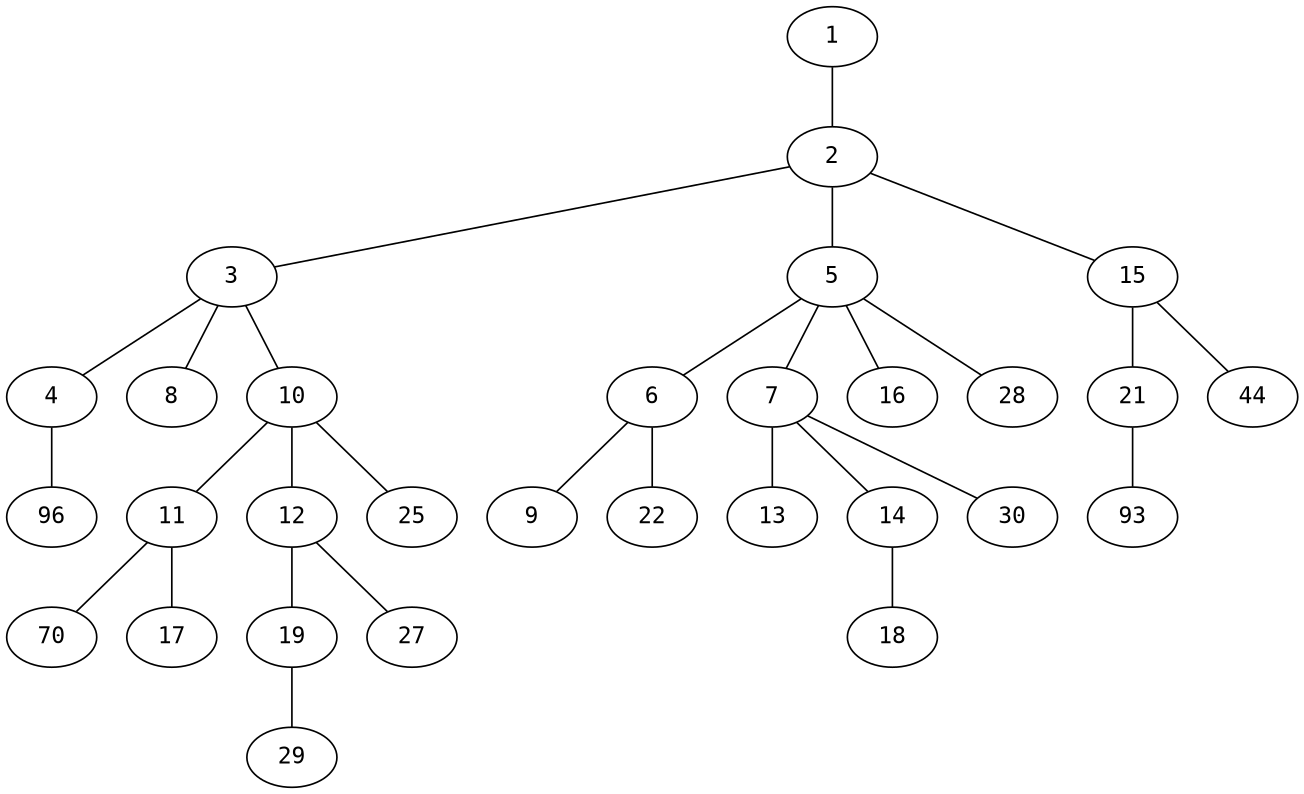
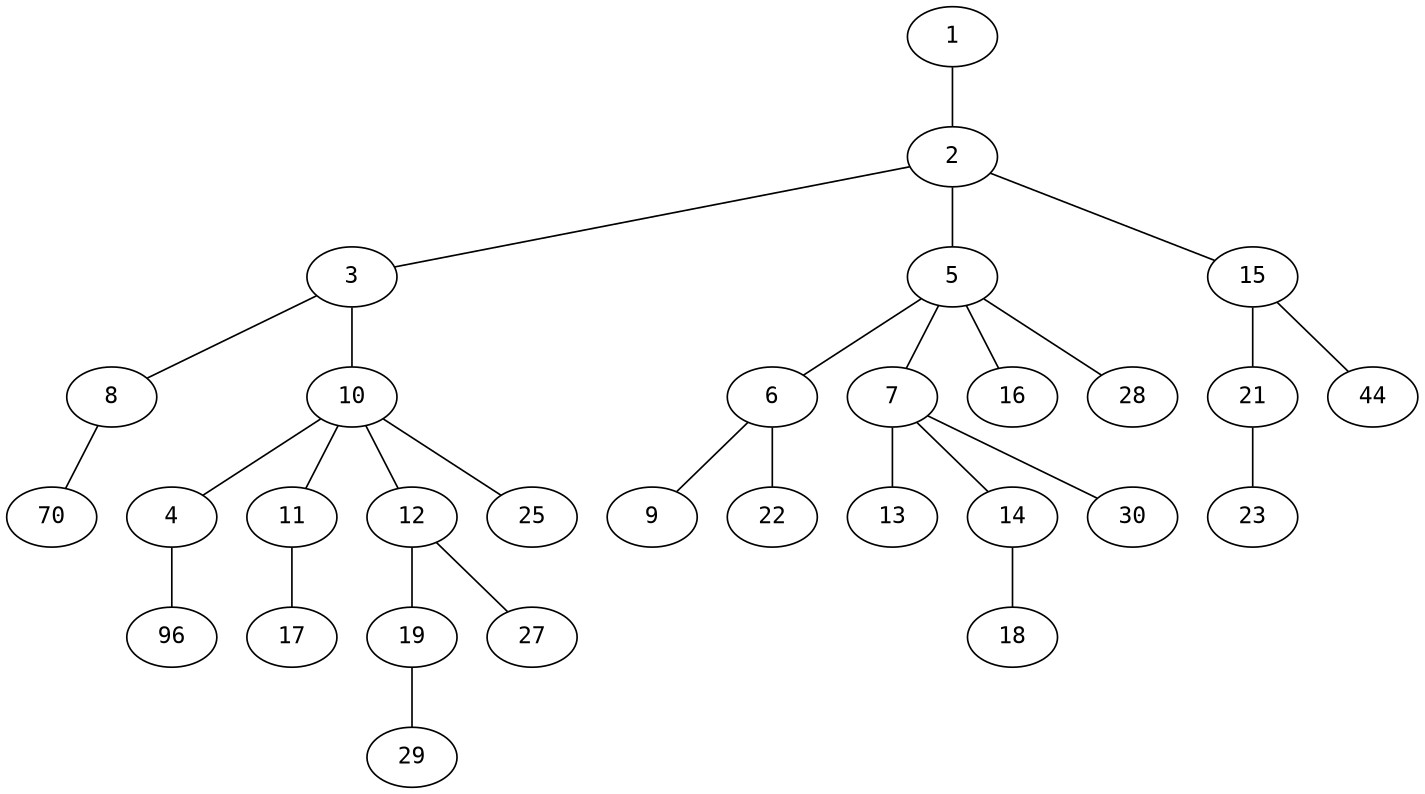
  graph {
    fontname="DejaVu Sans Mono"
    node [fontname="DejaVu Sans Mono"]
    edge [fontname="DejaVu Sans Mono"]
    1
    2
    3
    5
    15
    4
    8
    10
    6
    7
    16
    28
    21
    n14 [label=44]
    n15 [label=96]
    n16 [label=70]
    11
    12
    25
    9
    22
    13
    14
    30
-   23 [label=93]
+   23
    17
    19
    27
    18
    29
    1 -- 2
    2 -- 3
    2 -- 5
    2 -- 15
-   3 -- 4
+   10 -- 4
    3 -- 8
    3 -- 10
    5 -- 6
    5 -- 7
    5 -- 16
    5 -- 28
    15 -- 21
    15 -- n14
    4 -- n15
-   11 -- n16
+   8 -- n16
    10 -- 11
    10 -- 12
    10 -- 25
    6 -- 9
    6 -- 22
    7 -- 13
    7 -- 14
    7 -- 30
    21 -- 23
    11 -- 17
    12 -- 19
    12 -- 27
    14 -- 18
    19 -- 29
  }
